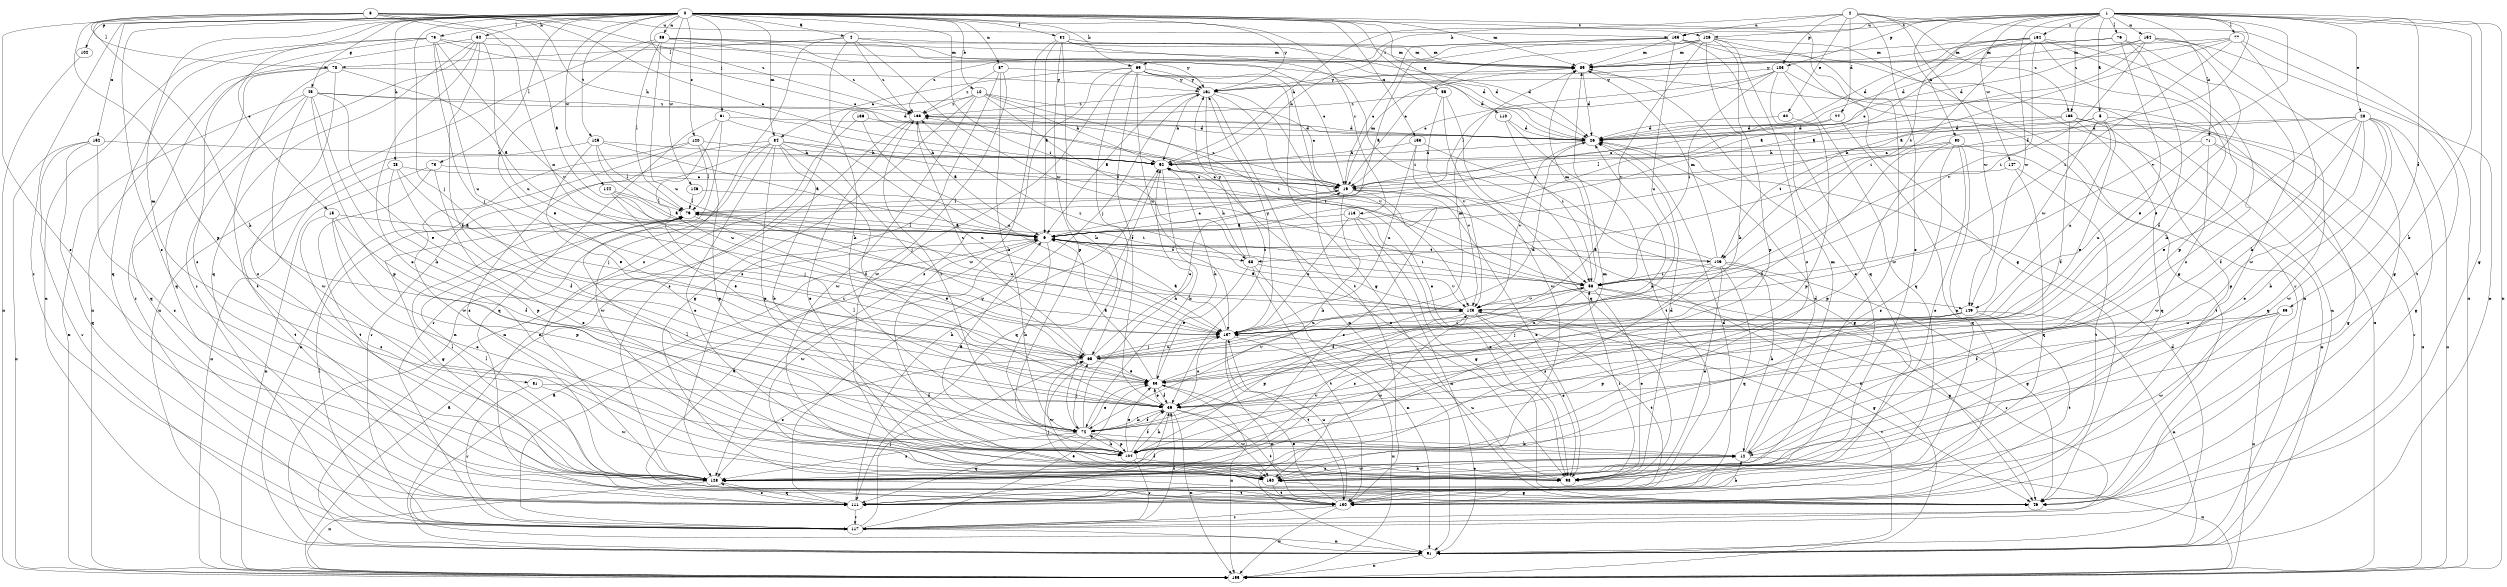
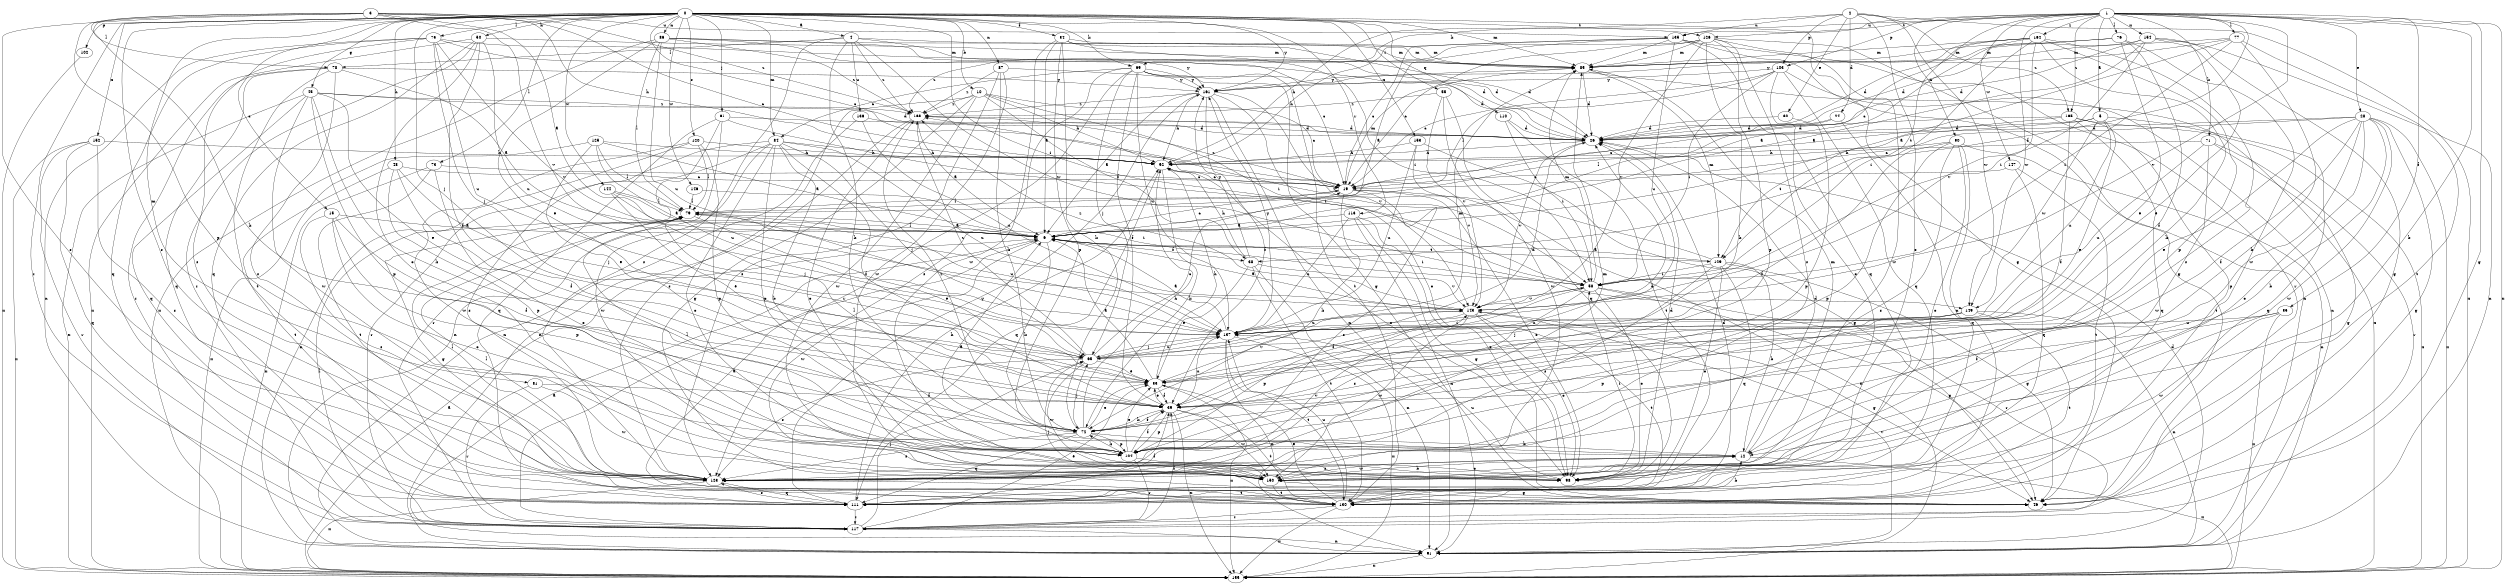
  strict digraph {
    0
    4
    10
    15
    19
    34
    45
    46
    48
    50
    55
    58
    61
    65
    69
    73
    75
    81
    84
    85
    86
    87
    102
    110
    113
    117
    120
    123
    125
    126
    144
    146
    152
    153
    161
    149
    72
    78
    168
    26
    136
    38
    52
    150
    98
    6
    104
    39
    155
    79
    33
    111
    130
    137
    143
    91
    12
    1
    5
    28
    35
    71
    76
    77
    90
    103
    129
    135
    147
    154
    164
    165
    2
    24
    30
    3
    0 -> 4 [label=a]
    0 -> 10 [label=b]
    0 -> 15 [label=c]
    0 -> 19 [label=c]
    0 -> 34 [label=f]
    0 -> 45 [label=g]
    0 -> 46 [label=g]
    0 -> 48 [label=h]
    0 -> 50 [label=h]
    0 -> 55 [label=i]
    0 -> 58 [label=i]
    0 -> 61 [label=j]
    0 -> 65 [label=j]
    0 -> 69 [label=k]
    0 -> 73 [label=l]
    0 -> 75 [label=l]
    0 -> 81 [label=m]
    0 -> 84 [label=m]
    0 -> 85 [label=m]
    0 -> 86 [label=n]
    0 -> 87 [label=n]
    0 -> 102 [label=p]
    0 -> 110 [label=q]
    0 -> 113 [label=r]
    0 -> 117 [label=r]
    0 -> 120 [label=s]
    0 -> 123 [label=s]
-   0 -> 125 [label=t]
    0 -> 126 [label=t]
    0 -> 144 [label=w]
    0 -> 146 [label=w]
    0 -> 152 [label=x]
    0 -> 153 [label=x]
    0 -> 161 [label=y]
    4 -> 85 [label=m]
    4 -> 123 [label=s]
    4 -> 149 [label=w]
    4 -> 72 [label=k]
    4 -> 78 [label=l]
    4 -> 168 [label=z]
    4 -> 26 [label=d]
+   4 -> 136 [label=u]
    10 -> 19 [label=c]
    10 -> 46 [label=g]
    10 -> 58 [label=i]
    10 -> 123 [label=s]
    10 -> 168 [label=z]
    10 -> 38 [label=f]
    10 -> 52 [label=h]
    10 -> 150 [label=w]
    15 -> 123 [label=s]
    15 -> 98 [label=o]
    15 -> 6 [label=a]
    15 -> 104 [label=p]
    15 -> 39 [label=f]
    19 -> 85 [label=m]
    19 -> 123 [label=s]
    19 -> 72 [label=k]
    19 -> 168 [label=z]
    19 -> 98 [label=o]
    19 -> 155 [label=x]
    19 -> 79 [label=l]
    34 -> 58 [label=i]
    34 -> 85 [label=m]
    34 -> 72 [label=k]
    34 -> 26 [label=d]
    34 -> 150 [label=w]
    34 -> 6 [label=a]
    34 -> 104 [label=p]
    45 -> 72 [label=k]
    45 -> 168 [label=z]
    45 -> 26 [label=d]
    45 -> 150 [label=w]
    45 -> 104 [label=p]
    45 -> 155 [label=x]
    45 -> 33 [label=e]
    45 -> 111 [label=q]
    46 -> 79 [label=l]
    48 -> 19 [label=c]
    48 -> 65 [label=j]
    48 -> 104 [label=p]
    48 -> 39 [label=f]
    48 -> 130 [label=t]
    50 -> 85 [label=m]
    50 -> 117 [label=r]
    50 -> 98 [label=o]
    50 -> 39 [label=f]
    50 -> 155 [label=x]
    50 -> 111 [label=q]
    50 -> 137 [label=u]
    55 -> 168 [label=z]
    55 -> 150 [label=w]
    55 -> 111 [label=q]
    55 -> 143 [label=v]
    58 -> 46 [label=g]
    58 -> 85 [label=m]
    58 -> 117 [label=r]
    58 -> 123 [label=s]
    58 -> 98 [label=o]
    58 -> 39 [label=f]
    58 -> 143 [label=v]
    61 -> 58 [label=i]
    61 -> 117 [label=r]
    61 -> 26 [label=d]
    61 -> 111 [label=q]
    61 -> 91 [label=n]
    65 -> 19 [label=c]
    65 -> 58 [label=i]
    65 -> 85 [label=m]
    65 -> 123 [label=s]
    65 -> 168 [label=z]
    65 -> 26 [label=d]
    65 -> 150 [label=w]
    65 -> 33 [label=e]
    65 -> 137 [label=u]
    69 -> 46 [label=g]
    69 -> 65 [label=j]
    69 -> 84 [label=c]
    69 -> 117 [label=r]
    69 -> 123 [label=s]
    69 -> 161 [label=y]
    69 -> 26 [label=d]
    69 -> 39 [label=f]
    69 -> 130 [label=t]
    69 -> 137 [label=u]
    73 -> 19 [label=c]
    73 -> 98 [label=o]
    73 -> 155 [label=x]
    73 -> 130 [label=t]
    75 -> 65 [label=j]
    75 -> 85 [label=m]
    75 -> 123 [label=s]
    75 -> 26 [label=d]
    75 -> 111 [label=q]
    75 -> 137 [label=u]
    75 -> 143 [label=v]
    75 -> 91 [label=n]
    81 -> 117 [label=r]
    81 -> 150 [label=w]
    81 -> 39 [label=f]
    84 -> 65 [label=j]
    84 -> 117 [label=r]
    84 -> 123 [label=s]
    84 -> 52 [label=h]
    84 -> 150 [label=w]
    84 -> 98 [label=o]
    84 -> 104 [label=p]
    84 -> 39 [label=f]
    84 -> 137 [label=u]
    84 -> 12 [label=b]
    85 -> 161 [label=y]
    85 -> 26 [label=d]
    85 -> 155 [label=x]
    86 -> 19 [label=c]
    86 -> 85 [label=m]
    86 -> 161 [label=y]
    86 -> 168 [label=z]
    86 -> 155 [label=x]
    86 -> 79 [label=l]
    86 -> 33 [label=e]
    86 -> 137 [label=u]
    87 -> 123 [label=s]
    87 -> 161 [label=y]
    87 -> 72 [label=k]
    87 -> 168 [label=z]
    87 -> 150 [label=w]
    102 -> 155 [label=x]
    110 -> 58 [label=i]
    110 -> 26 [label=d]
    110 -> 130 [label=t]
    113 -> 46 [label=g]
    113 -> 98 [label=o]
    113 -> 6 [label=a]
    113 -> 137 [label=u]
    113 -> 91 [label=n]
    117 -> 65 [label=j]
    117 -> 39 [label=f]
    117 -> 79 [label=l]
    117 -> 33 [label=e]
    117 -> 91 [label=n]
    120 -> 52 [label=h]
    120 -> 150 [label=w]
    120 -> 104 [label=p]
    120 -> 79 [label=l]
    120 -> 91 [label=n]
    123 -> 85 [label=m]
    123 -> 155 [label=x]
    123 -> 79 [label=l]
    123 -> 111 [label=q]
    123 -> 130 [label=t]
    123 -> 143 [label=v]
    125 -> 52 [label=h]
    125 -> 6 [label=a]
    125 -> 155 [label=x]
    125 -> 79 [label=l]
    125 -> 33 [label=e]
    125 -> 137 [label=u]
    126 -> 19 [label=c]
    126 -> 46 [label=g]
    126 -> 85 [label=m]
    126 -> 123 [label=s]
    126 -> 72 [label=k]
    126 -> 168 [label=z]
    126 -> 150 [label=w]
    126 -> 104 [label=p]
    126 -> 143 [label=v]
    144 -> 65 [label=j]
    144 -> 6 [label=a]
    144 -> 79 [label=l]
    144 -> 33 [label=e]
    146 -> 58 [label=i]
    146 -> 79 [label=l]
    152 -> 117 [label=r]
    152 -> 123 [label=s]
    152 -> 52 [label=h]
    152 -> 155 [label=x]
    152 -> 111 [label=q]
    153 -> 46 [label=g]
    153 -> 52 [label=h]
    153 -> 137 [label=u]
    153 -> 143 [label=v]
    161 -> 168 [label=z]
    161 -> 52 [label=h]
    161 -> 98 [label=o]
    161 -> 6 [label=a]
    161 -> 39 [label=f]
    161 -> 143 [label=v]
    161 -> 91 [label=n]
    149 -> 65 [label=j]
    149 -> 104 [label=p]
    149 -> 130 [label=t]
    149 -> 137 [label=u]
    149 -> 91 [label=n]
    72 -> 65 [label=j]
    72 -> 123 [label=s]
    72 -> 168 [label=z]
    72 -> 26 [label=d]
    72 -> 52 [label=h]
    72 -> 104 [label=p]
    72 -> 39 [label=f]
    72 -> 33 [label=e]
    72 -> 111 [label=q]
    72 -> 12 [label=b]
    78 -> 117 [label=r]
    78 -> 123 [label=s]
    78 -> 161 [label=y]
    78 -> 6 [label=a]
    78 -> 111 [label=q]
    78 -> 130 [label=t]
    168 -> 26 [label=d]
    168 -> 98 [label=o]
    168 -> 6 [label=a]
    168 -> 91 [label=n]
    26 -> 52 [label=h]
    26 -> 143 [label=v]
    136 -> 26 [label=d]
    136 -> 137 [label=u]
    136 -> 91 [label=n]
    38 -> 161 [label=y]
    38 -> 52 [label=h]
    38 -> 33 [label=e]
    38 -> 130 [label=t]
    38 -> 143 [label=v]
    38 -> 91 [label=n]
    52 -> 19 [label=c]
    52 -> 72 [label=k]
    52 -> 98 [label=o]
    52 -> 111 [label=q]
    150 -> 46 [label=g]
    150 -> 130 [label=t]
    150 -> 12 [label=b]
    98 -> 58 [label=i]
    98 -> 26 [label=d]
    98 -> 137 [label=u]
    6 -> 19 [label=c]
    6 -> 58 [label=i]
    6 -> 72 [label=k]
    6 -> 38 [label=f]
    6 -> 150 [label=w]
    6 -> 79 [label=l]
    6 -> 129 [label=t]
    104 -> 117 [label=r]
    104 -> 72 [label=k]
    104 -> 98 [label=o]
    104 -> 39 [label=f]
    104 -> 79 [label=l]
    104 -> 33 [label=e]
    39 -> 72 [label=k]
    39 -> 150 [label=w]
-   39 -> 104 [label=h]
+   39 -> 104 [label=p]
    39 -> 155 [label=x]
    39 -> 79 [label=l]
    39 -> 33 [label=e]
    39 -> 130 [label=t]
    39 -> 137 [label=u]
    155 -> 6 [label=a]
    79 -> 46 [label=g]
    79 -> 6 [label=a]
    79 -> 33 [label=e]
    79 -> 137 [label=u]
    33 -> 52 [label=h]
    33 -> 6 [label=a]
    33 -> 39 [label=f]
    33 -> 155 [label=x]
    33 -> 143 [label=v]
    111 -> 117 [label=r]
    111 -> 123 [label=s]
    111 -> 161 [label=y]
    111 -> 52 [label=h]
    111 -> 39 [label=f]
    130 -> 65 [label=j]
    130 -> 117 [label=r]
    130 -> 26 [label=d]
    130 -> 6 [label=a]
    130 -> 155 [label=x]
    130 -> 33 [label=e]
    130 -> 137 [label=u]
    130 -> 12 [label=b]
    137 -> 65 [label=j]
    137 -> 161 [label=y]
    137 -> 6 [label=a]
    137 -> 155 [label=x]
    137 -> 130 [label=t]
    137 -> 91 [label=n]
    143 -> 46 [label=g]
    143 -> 168 [label=z]
    143 -> 150 [label=w]
    143 -> 98 [label=o]
    143 -> 6 [label=a]
    143 -> 104 [label=p]
    143 -> 130 [label=t]
    143 -> 137 [label=u]
    91 -> 26 [label=d]
    91 -> 6 [label=a]
    91 -> 155 [label=x]
    91 -> 143 [label=v]
    12 -> 85 [label=m]
    12 -> 123 [label=s]
    12 -> 26 [label=d]
    12 -> 150 [label=w]
    12 -> 6 [label=a]
    12 -> 155 [label=x]
    1 -> 46 [label=g]
    1 -> 69 [label=k]
    1 -> 126 [label=t]
    1 -> 149 [label=w]
    1 -> 38 [label=f]
    1 -> 155 [label=x]
    1 -> 143 [label=v]
    1 -> 12 [label=b]
    1 -> 5 [label=a]
    1 -> 28 [label=e]
    1 -> 35 [label=f]
    1 -> 71 [label=k]
    1 -> 76 [label=l]
    1 -> 77 [label=l]
    1 -> 90 [label=n]
    1 -> 103 [label=p]
    1 -> 129 [label=t]
    1 -> 135 [label=u]
    1 -> 147 [label=w]
    1 -> 154 [label=x]
    1 -> 164 [label=z]
    1 -> 165 [label=z]
    5 -> 149 [label=w]
    5 -> 26 [label=d]
    5 -> 33 [label=e]
    5 -> 111 [label=q]
    5 -> 137 [label=u]
    5 -> 129 [label=t]
    28 -> 19 [label=c]
    28 -> 46 [label=g]
    28 -> 26 [label=d]
    28 -> 150 [label=w]
    28 -> 98 [label=o]
    28 -> 104 [label=p]
    28 -> 39 [label=f]
    28 -> 155 [label=x]
    28 -> 33 [label=e]
    28 -> 12 [label=b]
    35 -> 150 [label=w]
    35 -> 39 [label=f]
    35 -> 155 [label=x]
    35 -> 137 [label=u]
    71 -> 46 [label=g]
    71 -> 117 [label=r]
    71 -> 52 [label=h]
    71 -> 150 [label=w]
    71 -> 137 [label=u]
    76 -> 85 [label=m]
    76 -> 26 [label=d]
    76 -> 150 [label=w]
    76 -> 39 [label=f]
    76 -> 33 [label=e]
    77 -> 58 [label=i]
    77 -> 85 [label=m]
    77 -> 161 [label=y]
    77 -> 6 [label=a]
    77 -> 130 [label=t]
    77 -> 12 [label=b]
    90 -> 123 [label=s]
    90 -> 52 [label=h]
    90 -> 98 [label=o]
    90 -> 104 [label=p]
    90 -> 39 [label=f]
    90 -> 111 [label=q]
    90 -> 91 [label=n]
    103 -> 19 [label=c]
    103 -> 58 [label=i]
    103 -> 161 [label=y]
    103 -> 98 [label=o]
    103 -> 79 [label=l]
    103 -> 111 [label=q]
    103 -> 91 [label=n]
    129 -> 46 [label=g]
    129 -> 58 [label=i]
-   129 -> 85 [label=m]
+   85 -> 129 [label=m]
    129 -> 123 [label=s]
    129 -> 168 [label=z]
    129 -> 98 [label=o]
    129 -> 6 [label=a]
    129 -> 111 [label=q]
    129 -> 12 [label=b]
    135 -> 19 [label=c]
    135 -> 85 [label=m]
    135 -> 117 [label=r]
    135 -> 52 [label=h]
    135 -> 6 [label=a]
    135 -> 111 [label=q]
    135 -> 137 [label=u]
    135 -> 91 [label=n]
    147 -> 19 [label=c]
    147 -> 111 [label=q]
    147 -> 130 [label=t]
    154 -> 46 [label=g]
    154 -> 58 [label=i]
    154 -> 85 [label=m]
    154 -> 26 [label=d]
    154 -> 6 [label=a]
    154 -> 33 [label=e]
    154 -> 91 [label=n]
    164 -> 19 [label=c]
    164 -> 58 [label=i]
    164 -> 85 [label=m]
    164 -> 123 [label=s]
    164 -> 72 [label=k]
    164 -> 26 [label=d]
    164 -> 6 [label=a]
    164 -> 104 [label=p]
    164 -> 143 [label=v]
    165 -> 19 [label=c]
    165 -> 26 [label=d]
    165 -> 39 [label=f]
    165 -> 155 [label=x]
    165 -> 111 [label=q]
    165 -> 130 [label=t]
    2 -> 149 [label=w]
    2 -> 52 [label=h]
    2 -> 98 [label=o]
    2 -> 155 [label=x]
    2 -> 103 [label=p]
    2 -> 135 [label=u]
    2 -> 165 [label=z]
    2 -> 24 [label=d]
    2 -> 30 [label=e]
    24 -> 26 [label=d]
    24 -> 79 [label=l]
    24 -> 130 [label=n]
    30 -> 26 [label=d]
    30 -> 104 [label=p]
    3 -> 19 [label=c]
    3 -> 123 [label=s]
    3 -> 72 [label=k]
    3 -> 78 [label=l]
    3 -> 168 [label=z]
    3 -> 52 [label=h]
    3 -> 6 [label=a]
    3 -> 104 [label=p]
-   3 -> 143 [label=x]
+   3 -> 143 [label=v]
    3 -> 135 [label=u]
  }
